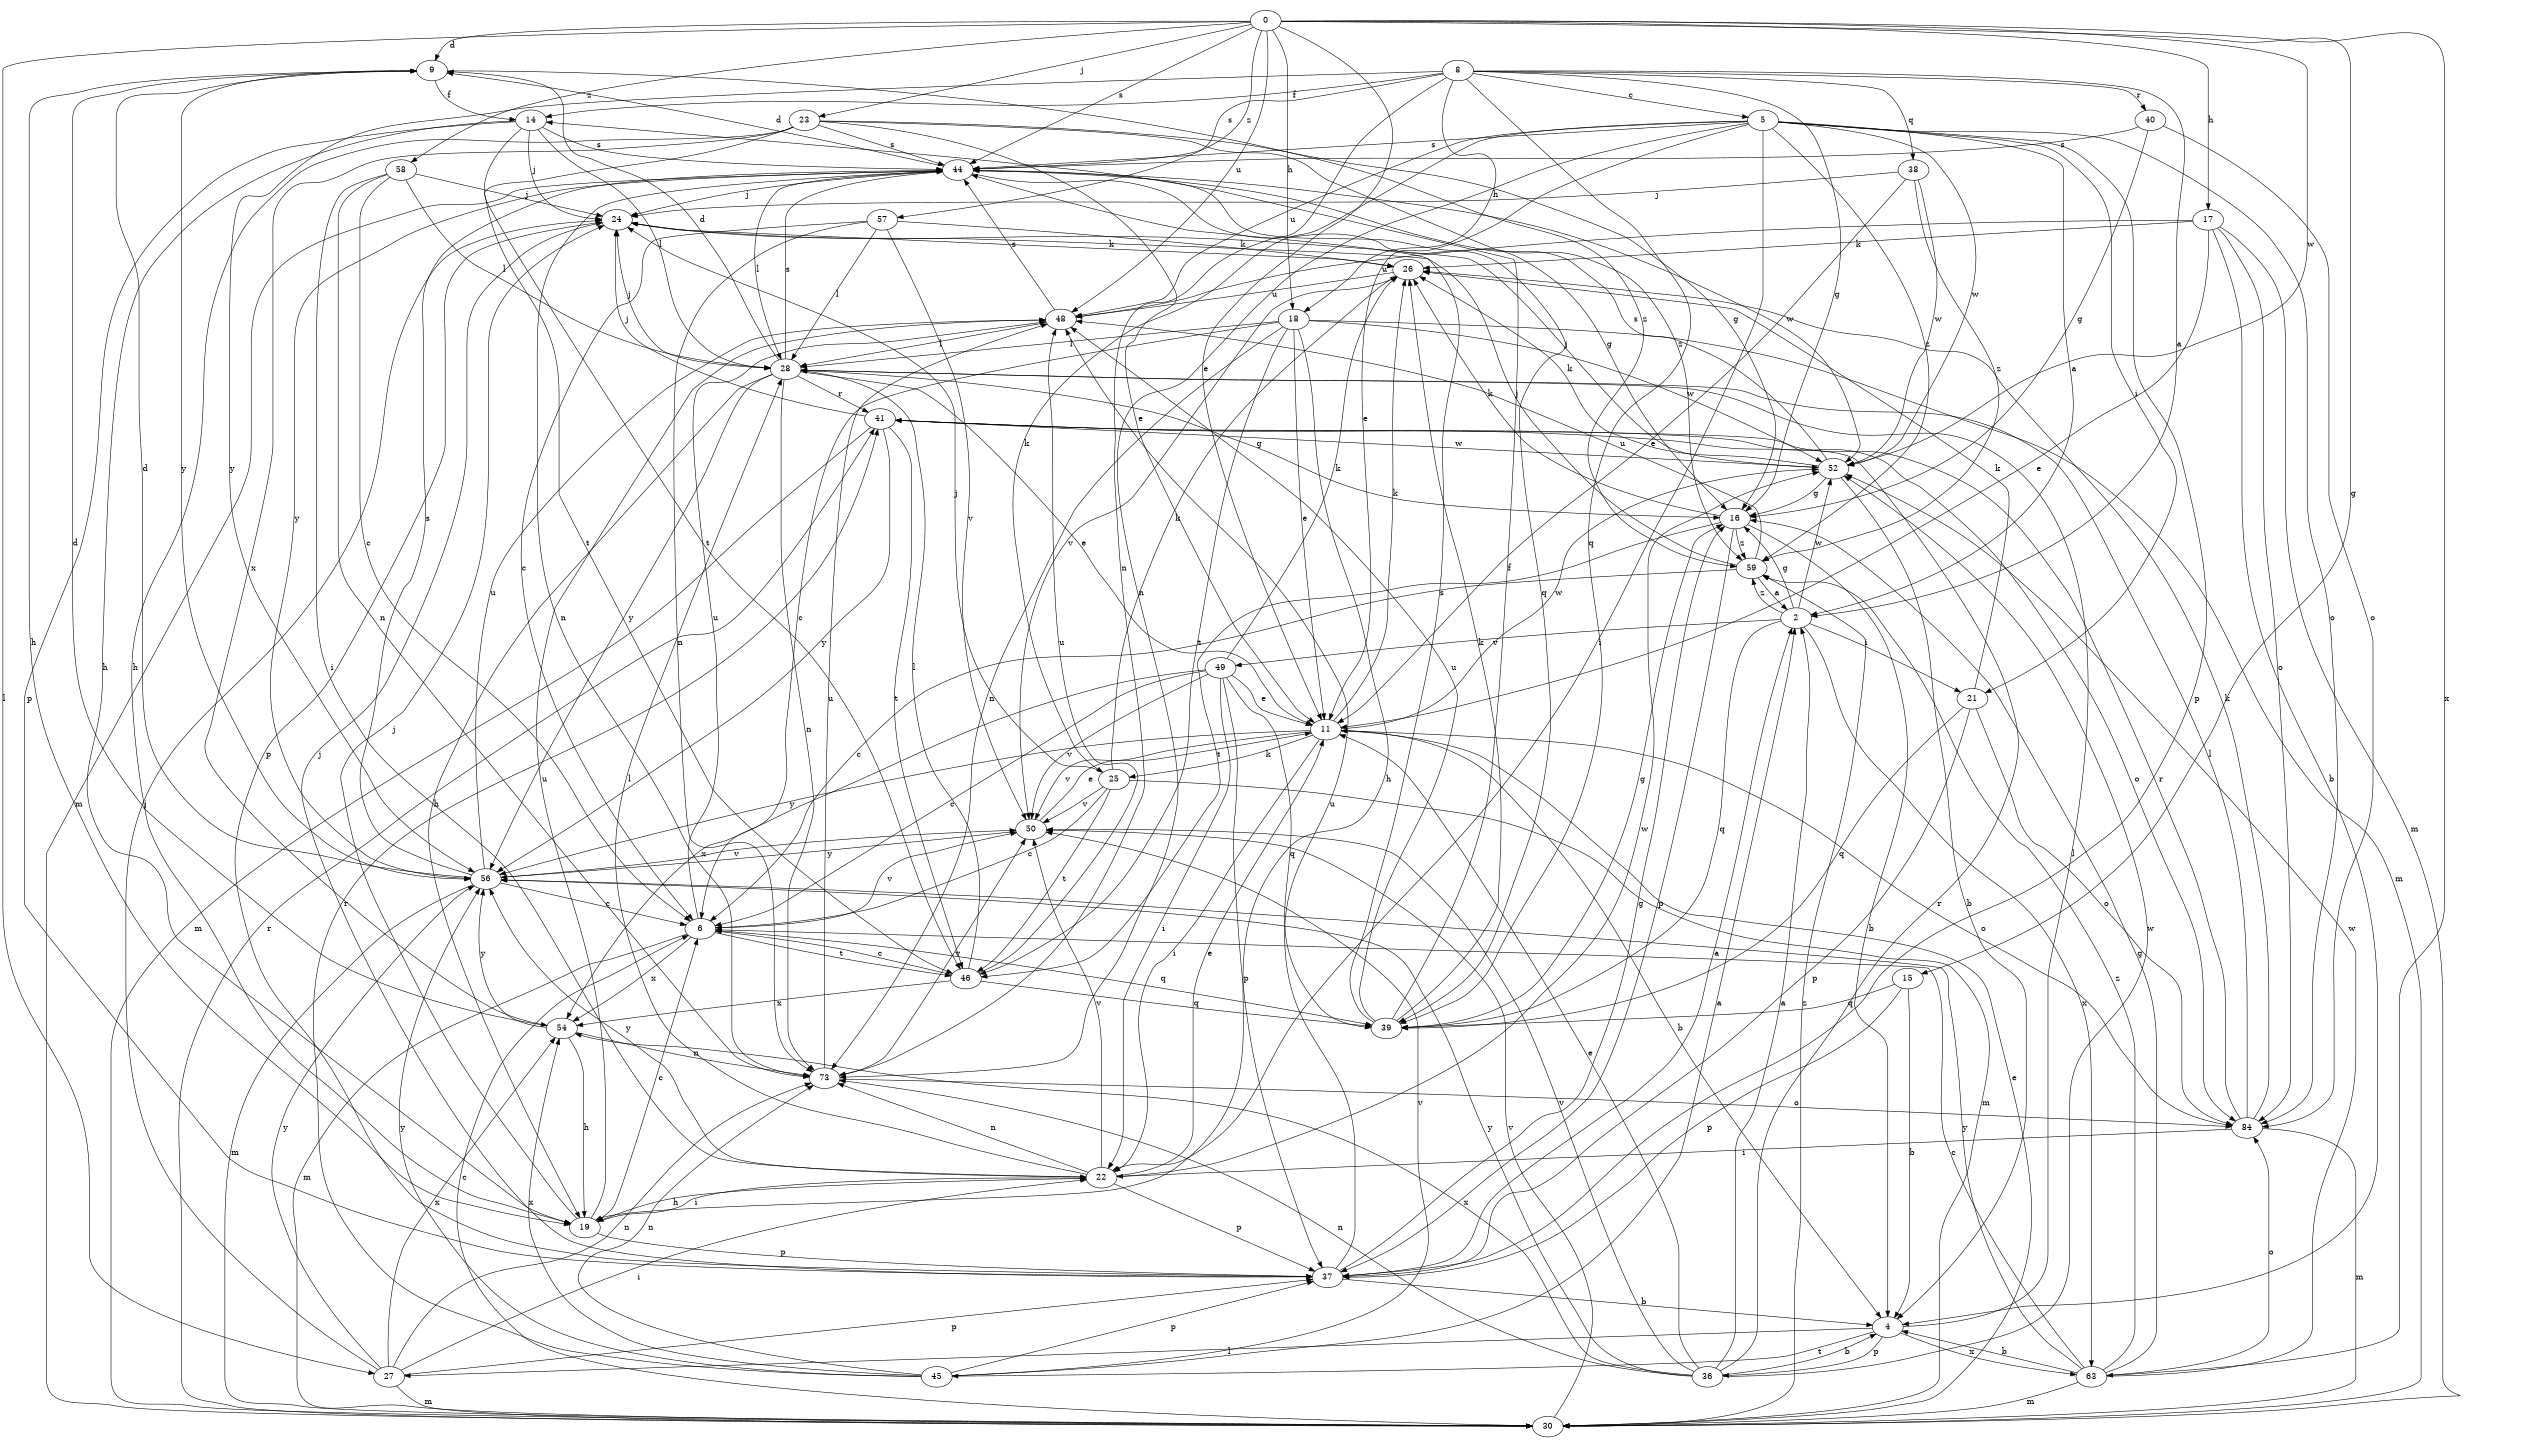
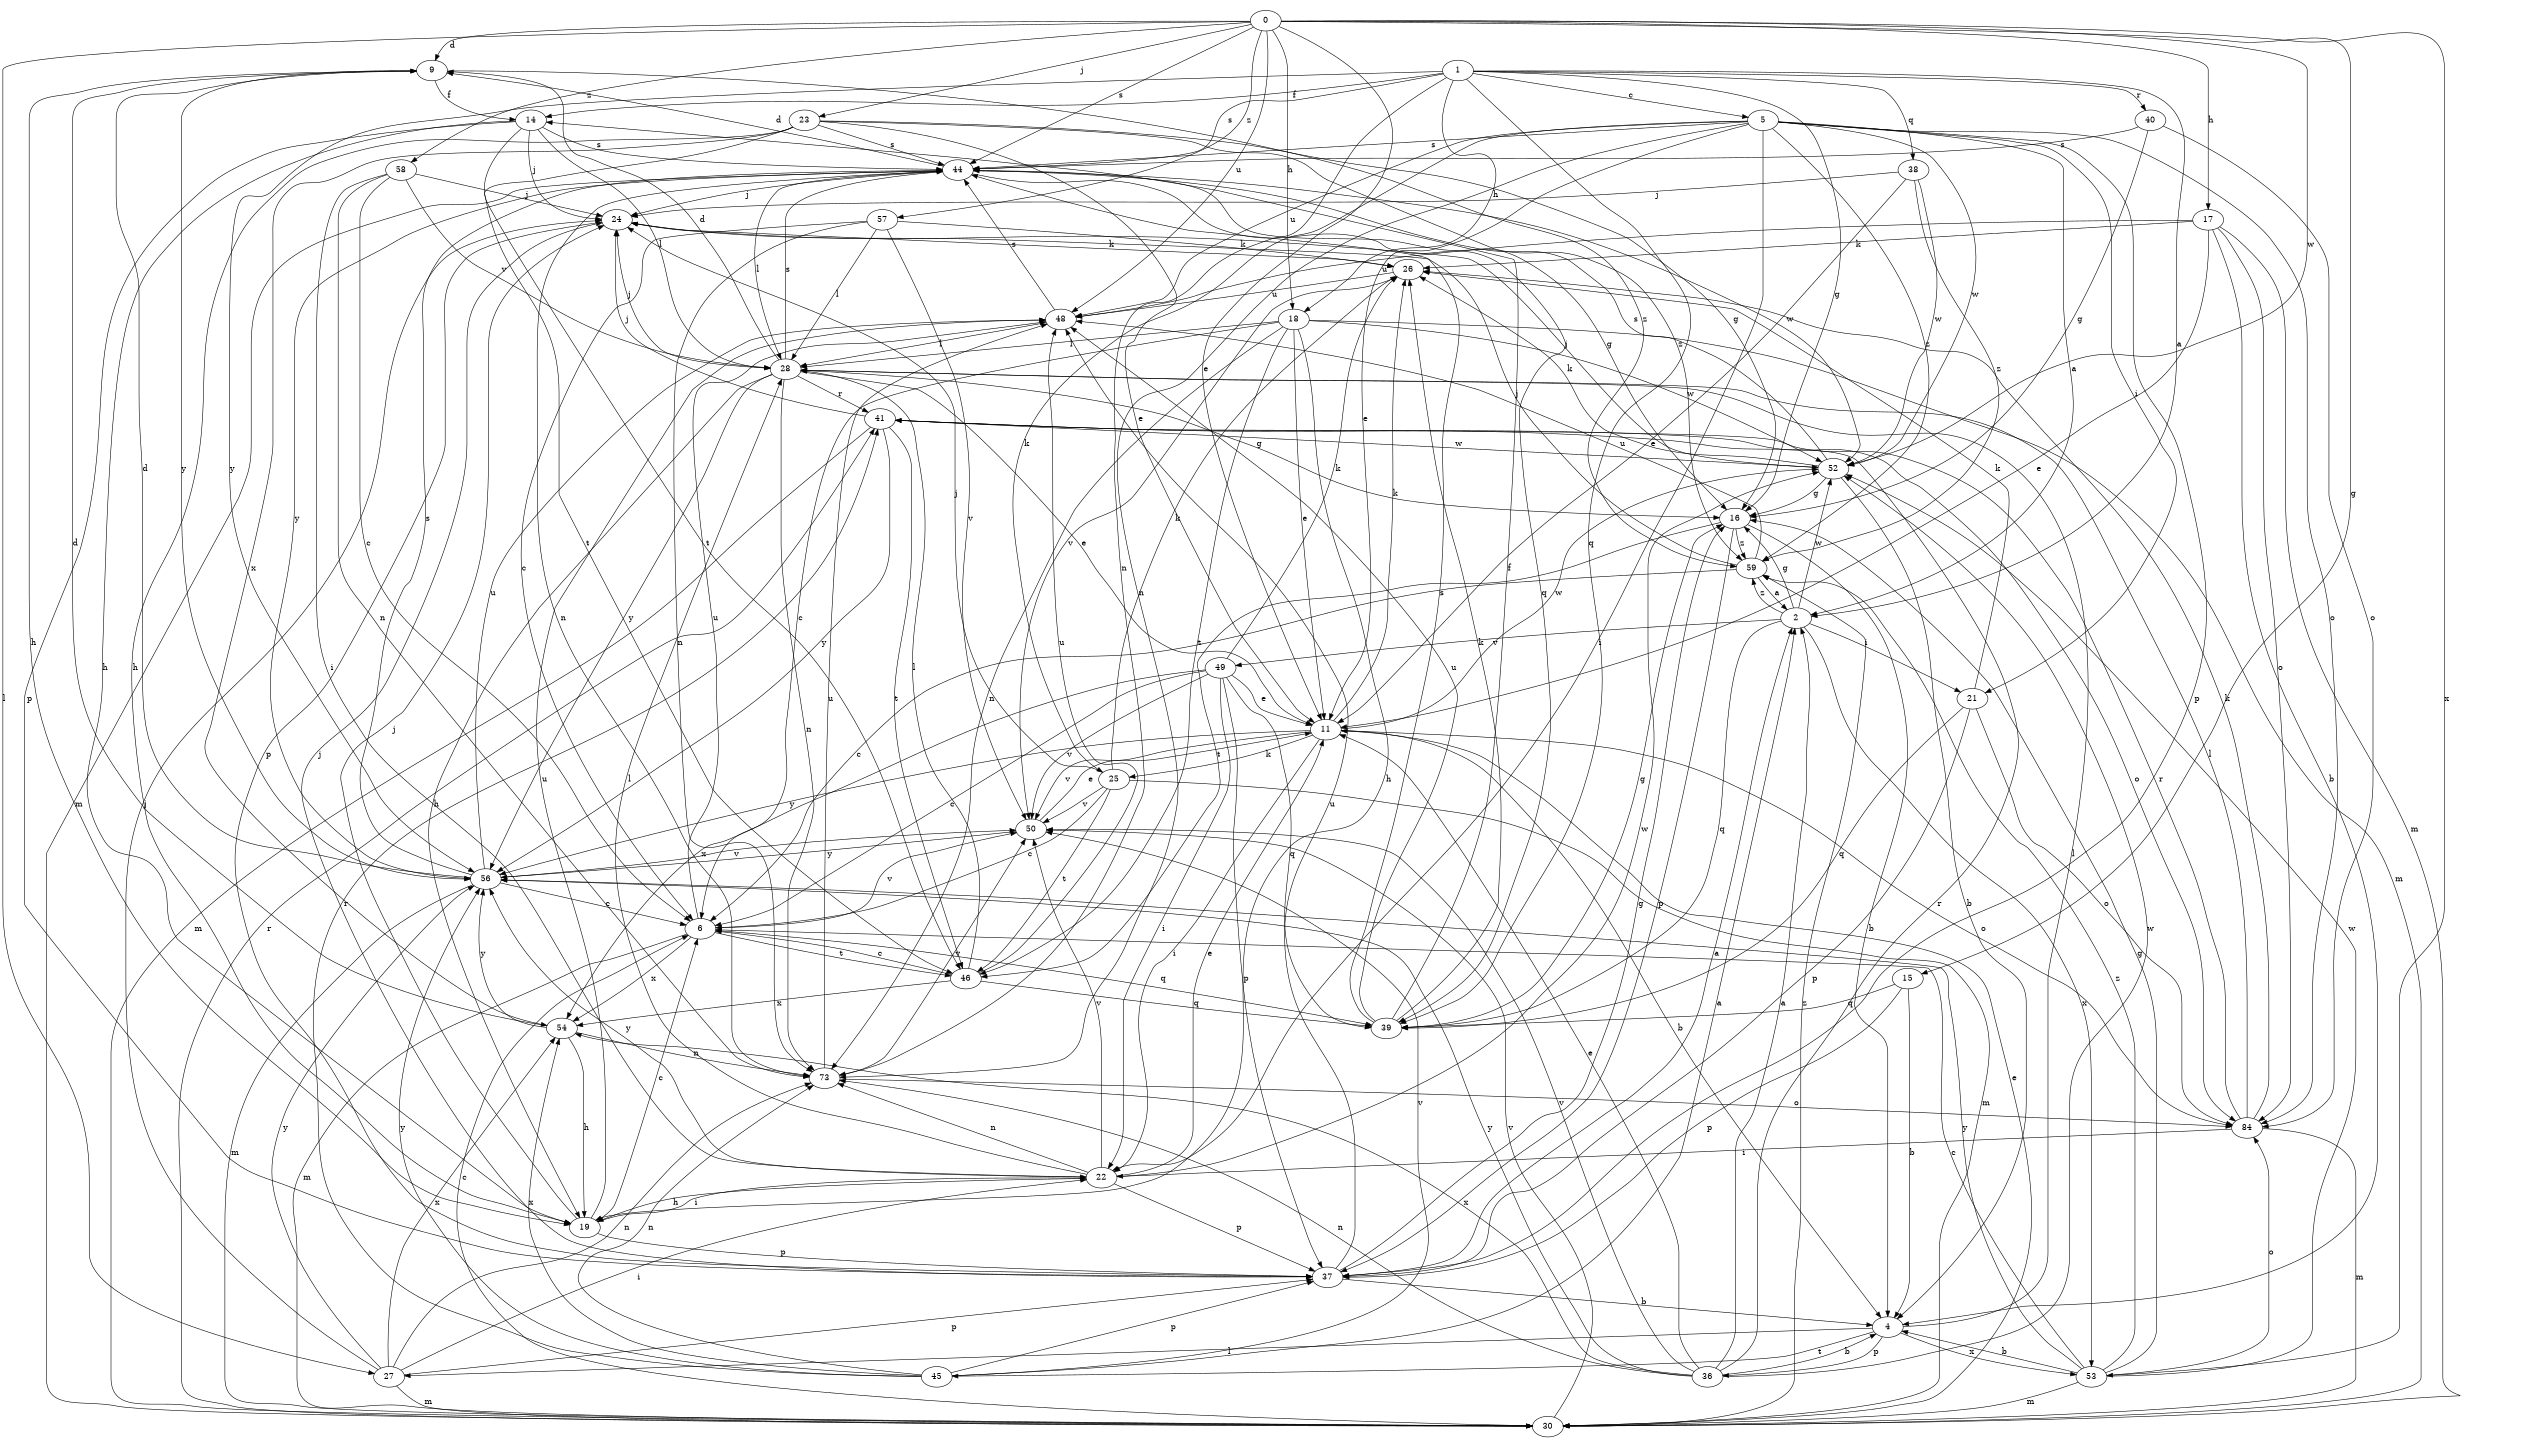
  strict digraph {
    0
    9
    11
    15
    17
    18
    23
    27
    44
    48
    52
-   53 [label=63]
+   53
    57
    58
    14
    56
    59
    19
    4
    22
    25
    n22 [label=84]
    50
    26
    39
    37
    30
    n28 [label=73]
    28
    6
    46
    16
    54
    24
-   1 [label=8]
+   1
    2
    5
    38
    40
    21
    49
    36
    45
    41
    0 -> 9 [label=d]
    0 -> 11 [label=e]
    0 -> 15 [label=g]
    0 -> 17 [label=h]
    0 -> 18 [label=h]
    0 -> 23 [label=j]
    0 -> 27 [label=l]
    0 -> 44 [label=s]
    0 -> 48 [label=u]
    0 -> 52 [label=w]
    0 -> 53 [label=x]
    0 -> 57 [label=z]
    0 -> 58 [label=z]
    9 -> 14 [label=f]
    9 -> 56 [label=y]
    9 -> 59 [label=z]
    9 -> 19 [label=h]
    11 -> 52 [label=w]
    11 -> 56 [label=y]
    11 -> 4 [label=b]
    11 -> 22 [label=i]
    11 -> 25 [label=k]
    11 -> n22 [label=o]
    11 -> 50 [label=v]
    11 -> 26 [label=k]
    15 -> 4 [label=b]
    15 -> 39 [label=q]
    15 -> 37 [label=p]
    17 -> 11 [label=e]
    17 -> 48 [label=u]
    17 -> 4 [label=b]
    17 -> n22 [label=o]
    17 -> 26 [label=k]
    17 -> 30 [label=m]
    18 -> 11 [label=e]
    18 -> 52 [label=w]
    18 -> 19 [label=h]
    18 -> 30 [label=m]
    18 -> n28 [label=n]
    18 -> 28 [label=l]
    18 -> 6 [label=c]
    18 -> 46 [label=t]
    23 -> 11 [label=e]
    23 -> 44 [label=s]
    23 -> 59 [label=z]
    23 -> 19 [label=h]
    23 -> 46 [label=t]
    23 -> 16 [label=g]
    23 -> 54 [label=x]
    27 -> 56 [label=y]
    27 -> 22 [label=i]
    27 -> 37 [label=p]
    27 -> 30 [label=m]
    27 -> n28 [label=n]
    27 -> 54 [label=x]
    27 -> 24 [label=j]
    44 -> 9 [label=d]
    44 -> 52 [label=w]
    44 -> 56 [label=y]
    44 -> 39 [label=q]
    44 -> 30 [label=m]
    44 -> n28 [label=n]
    44 -> 28 [label=l]
    44 -> 16 [label=g]
    44 -> 24 [label=j]
    48 -> 44 [label=s]
    48 -> 28 [label=l]
    52 -> 44 [label=s]
    52 -> 4 [label=b]
    52 -> 26 [label=k]
    52 -> 16 [label=g]
    52 -> 24 [label=j]
    53 -> 52 [label=w]
    53 -> 56 [label=y]
    53 -> 59 [label=z]
    53 -> 4 [label=b]
    53 -> n22 [label=o]
    53 -> 30 [label=m]
    53 -> 6 [label=c]
    53 -> 16 [label=g]
    57 -> 50 [label=v]
    57 -> 26 [label=k]
    57 -> n28 [label=n]
    57 -> 28 [label=l]
    57 -> 6 [label=c]
    58 -> 22 [label=i]
    58 -> n28 [label=n]
-   58 -> 28 [label=l]
+   58 -> 28 [label=v]
    58 -> 6 [label=c]
    58 -> 24 [label=j]
    14 -> 44 [label=s]
    14 -> 19 [label=h]
    14 -> 37 [label=p]
    14 -> 28 [label=l]
    14 -> 46 [label=t]
    14 -> 24 [label=j]
    56 -> 9 [label=d]
    56 -> 44 [label=s]
    56 -> 48 [label=u]
    56 -> 50 [label=v]
    56 -> 30 [label=m]
    56 -> 6 [label=c]
    59 -> 48 [label=u]
    59 -> 6 [label=c]
    59 -> 24 [label=j]
    59 -> 2 [label=a]
    19 -> 48 [label=u]
    19 -> 22 [label=i]
    19 -> 37 [label=p]
    19 -> 6 [label=c]
    19 -> 24 [label=j]
    4 -> 27 [label=l]
    4 -> 53 [label=x]
    4 -> 28 [label=l]
    4 -> 36 [label=p]
    4 -> 45 [label=t]
    22 -> 11 [label=e]
    22 -> 52 [label=w]
    22 -> 56 [label=y]
    22 -> 19 [label=h]
    22 -> 50 [label=v]
    22 -> 37 [label=p]
    22 -> n28 [label=n]
    22 -> 28 [label=l]
    25 -> 50 [label=v]
    25 -> 26 [label=k]
    25 -> 30 [label=m]
    25 -> 6 [label=c]
    25 -> 46 [label=t]
    25 -> 24 [label=j]
    n22 -> 22 [label=i]
    n22 -> 26 [label=k]
    n22 -> 30 [label=m]
    n22 -> 28 [label=l]
    n22 -> 41 [label=r]
    50 -> 11 [label=e]
    50 -> 56 [label=y]
    26 -> 48 [label=u]
    26 -> 50 [label=v]
    39 -> 44 [label=s]
    39 -> 48 [label=u]
    39 -> 14 [label=f]
    39 -> 26 [label=k]
    39 -> 16 [label=g]
    37 -> 48 [label=u]
    37 -> 4 [label=b]
    37 -> 16 [label=g]
    37 -> 24 [label=j]
    37 -> 2 [label=a]
    30 -> 11 [label=e]
    30 -> 59 [label=z]
    30 -> 50 [label=v]
    30 -> 6 [label=c]
    30 -> 41 [label=r]
    n28 -> 48 [label=u]
    n28 -> n22 [label=o]
    n28 -> 50 [label=v]
    28 -> 9 [label=d]
    28 -> 11 [label=e]
    28 -> 44 [label=s]
    28 -> 56 [label=y]
    28 -> 19 [label=h]
    28 -> n28 [label=n]
    28 -> 16 [label=g]
    28 -> 24 [label=j]
    28 -> 41 [label=r]
    6 -> 48 [label=u]
    6 -> 50 [label=v]
    6 -> 39 [label=q]
    6 -> 30 [label=m]
    6 -> 46 [label=t]
    6 -> 54 [label=x]
    46 -> 48 [label=u]
    46 -> 39 [label=q]
    46 -> 28 [label=l]
    46 -> 6 [label=c]
    46 -> 54 [label=x]
    16 -> 59 [label=z]
    16 -> 4 [label=b]
-   16 -> 26 [label=k]
    16 -> 37 [label=p]
    16 -> 46 [label=t]
    54 -> 9 [label=d]
    54 -> 56 [label=y]
    54 -> 19 [label=h]
    54 -> n28 [label=n]
    24 -> 26 [label=k]
    24 -> 37 [label=p]
    1 -> 18 [label=h]
    1 -> 44 [label=s]
    1 -> 14 [label=f]
    1 -> 56 [label=y]
    1 -> 39 [label=q]
    1 -> n28 [label=n]
    1 -> 16 [label=g]
    1 -> 2 [label=a]
    1 -> 5 [label=c]
    1 -> 38 [label=q]
    1 -> 40 [label=r]
    2 -> 52 [label=w]
    2 -> 53 [label=x]
    2 -> 59 [label=z]
    2 -> 39 [label=q]
    2 -> 16 [label=g]
    2 -> 21 [label=i]
    2 -> 49 [label=v]
    5 -> 11 [label=e]
    5 -> 44 [label=s]
    5 -> 48 [label=u]
    5 -> 52 [label=w]
    5 -> 59 [label=z]
    5 -> 22 [label=i]
    5 -> 25 [label=k]
    5 -> n22 [label=o]
    5 -> 37 [label=p]
    5 -> n28 [label=n]
    5 -> 2 [label=a]
    5 -> 21 [label=i]
    38 -> 11 [label=e]
    38 -> 52 [label=w]
    38 -> 59 [label=z]
    38 -> 24 [label=j]
    40 -> 44 [label=s]
    40 -> n22 [label=o]
    40 -> 16 [label=g]
    21 -> n22 [label=o]
    21 -> 26 [label=k]
    21 -> 39 [label=q]
    21 -> 37 [label=p]
    49 -> 11 [label=e]
    49 -> 22 [label=i]
    49 -> 50 [label=v]
    49 -> 26 [label=k]
    49 -> 39 [label=q]
    49 -> 37 [label=p]
    49 -> 6 [label=c]
    49 -> 54 [label=x]
    36 -> 11 [label=e]
    36 -> 52 [label=w]
    36 -> 56 [label=y]
    36 -> 4 [label=b]
    36 -> 50 [label=v]
    36 -> n28 [label=n]
    36 -> 54 [label=x]
    36 -> 2 [label=a]
    36 -> 41 [label=r]
    45 -> 56 [label=y]
    45 -> 50 [label=v]
    45 -> 37 [label=p]
    45 -> n28 [label=n]
    45 -> 54 [label=x]
    45 -> 2 [label=a]
    45 -> 41 [label=r]
    41 -> 52 [label=w]
    41 -> 56 [label=y]
    41 -> n22 [label=o]
    41 -> 30 [label=m]
    41 -> 46 [label=t]
    41 -> 24 [label=j]
  }
